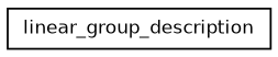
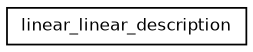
  digraph {
    rankdir=LR
-   n1 [color=black fillcolor=white fontname=Helvetica fontsize=10 height=0.2 label=linear_group_description shape=record style=filled width=0.4]
+   n1 [color=black fillcolor=white fontname=Helvetica fontsize=10 height=0.2 label=linear_linear_description shape=record style=filled width=0.4]
  }
